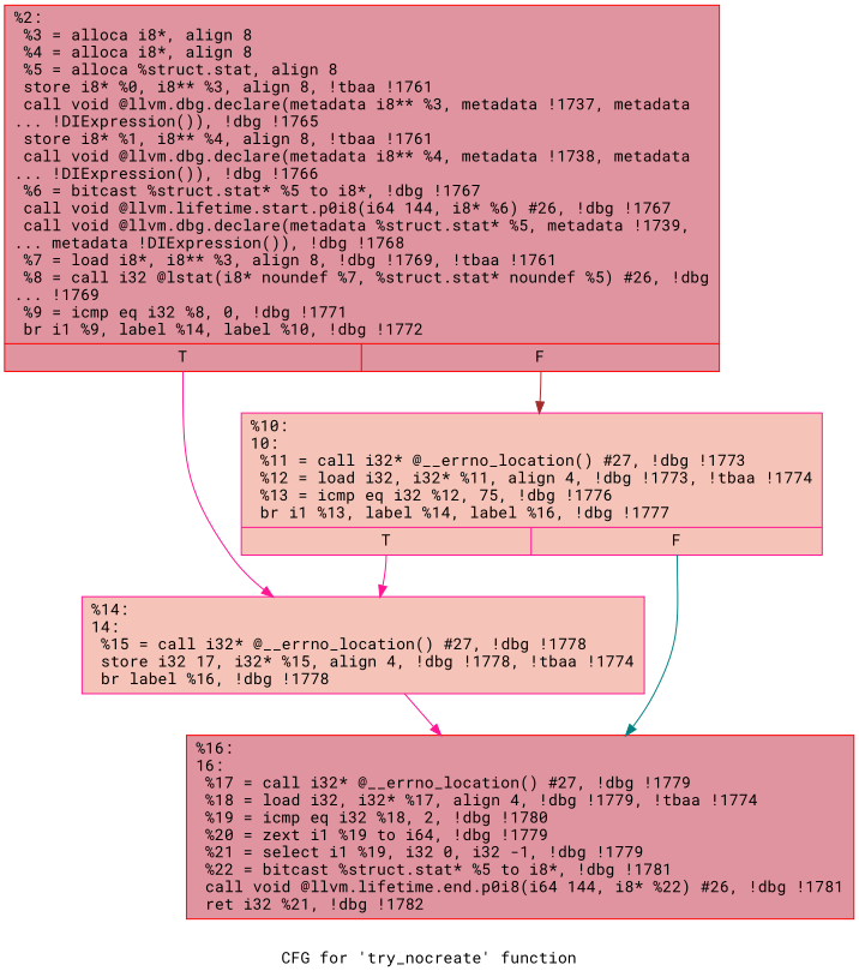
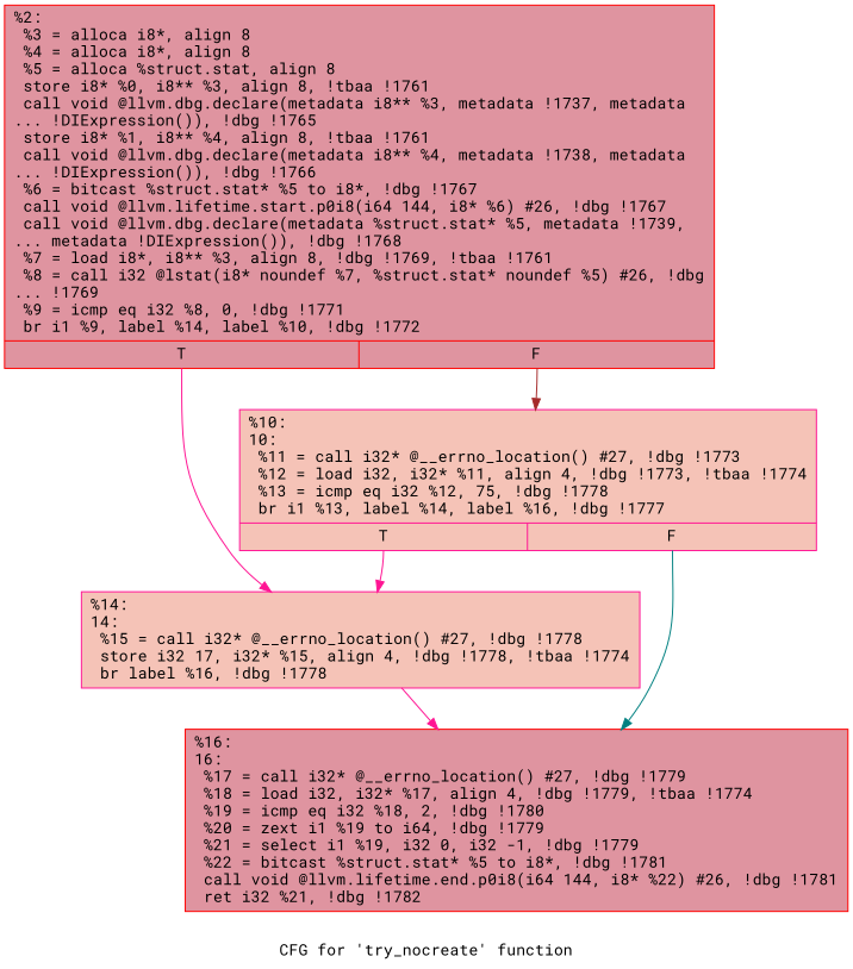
  digraph {
    label="CFG for 'try_nocreate' function"
    fontname="Roboto Mono"
    node [color=red fillcolor="#b70d2870" shape=record style=filled fontname="Roboto Mono"]
    edge [tailport=s0 color=deeppink fontname="Roboto Mono"]
    n1 [label="{%2:\l  %3 = alloca i8*, align 8\l  %4 = alloca i8*, align 8\l  %5 = alloca %struct.stat, align 8\l  store i8* %0, i8** %3, align 8, !tbaa !1761\l  call void @llvm.dbg.declare(metadata i8** %3, metadata !1737, metadata\l... !DIExpression()), !dbg !1765\l  store i8* %1, i8** %4, align 8, !tbaa !1761\l  call void @llvm.dbg.declare(metadata i8** %4, metadata !1738, metadata\l... !DIExpression()), !dbg !1766\l  %6 = bitcast %struct.stat* %5 to i8*, !dbg !1767\l  call void @llvm.lifetime.start.p0i8(i64 144, i8* %6) #26, !dbg !1767\l  call void @llvm.dbg.declare(metadata %struct.stat* %5, metadata !1739,\l... metadata !DIExpression()), !dbg !1768\l  %7 = load i8*, i8** %3, align 8, !dbg !1769, !tbaa !1761\l  %8 = call i32 @lstat(i8* noundef %7, %struct.stat* noundef %5) #26, !dbg\l... !1769\l  %9 = icmp eq i32 %8, 0, !dbg !1771\l  br i1 %9, label %14, label %10, !dbg !1772\l|{<s0>T|<s1>F}}"]
    n2 [color=deeppink fillcolor="#e8765c70" label="{%14:\l14:                                               \l  %15 = call i32* @__errno_location() #27, !dbg !1778\l  store i32 17, i32* %15, align 4, !dbg !1778, !tbaa !1774\l  br label %16, !dbg !1778\l}"]
-   n3 [color=deeppink fillcolor="#e8765c70" label="{%10:\l10:                                               \l  %11 = call i32* @__errno_location() #27, !dbg !1773\l  %12 = load i32, i32* %11, align 4, !dbg !1773, !tbaa !1774\l  %13 = icmp eq i32 %12, 75, !dbg !1776\l  br i1 %13, label %14, label %16, !dbg !1777\l|{<s0>T|<s1>F}}"]
+   n3 [color=deeppink fillcolor="#e8765c70" label="{%10:\l10:                                               \l  %11 = call i32* @__errno_location() #27, !dbg !1773\l  %12 = load i32, i32* %11, align 4, !dbg !1773, !tbaa !1774\l  %13 = icmp eq i32 %12, 75, !dbg !1778\l  br i1 %13, label %14, label %16, !dbg !1777\l|{<s0>T|<s1>F}}"]
    n4 [label="{%16:\l16:                                               \l  %17 = call i32* @__errno_location() #27, !dbg !1779\l  %18 = load i32, i32* %17, align 4, !dbg !1779, !tbaa !1774\l  %19 = icmp eq i32 %18, 2, !dbg !1780\l  %20 = zext i1 %19 to i64, !dbg !1779\l  %21 = select i1 %19, i32 0, i32 -1, !dbg !1779\l  %22 = bitcast %struct.stat* %5 to i8*, !dbg !1781\l  call void @llvm.lifetime.end.p0i8(i64 144, i8* %22) #26, !dbg !1781\l  ret i32 %21, !dbg !1782\l}"]
    n1 -> n2
    n1 -> n3 [tailport=s1 color=brown]
    n2 -> n4 [tailport=""]
    n3 -> n2
    n3 -> n4 [tailport=s1 color=teal]
  }
